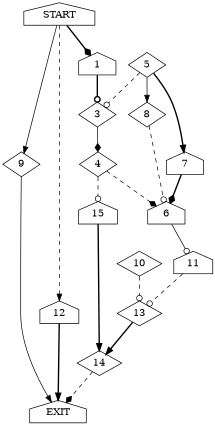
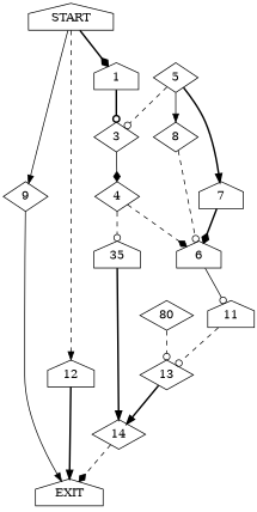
  digraph {
    node [shape=house]
    edge [arrowhead=normal style=dashed]
    n1 [label=START]
    1
    9 [shape=diamond]
    12
    3 [shape=diamond]
    n6 [label=EXIT]
-   15
+   15 [label=35]
    14 [shape=diamond]
    4 [shape=diamond]
    6
    5 [shape=diamond]
    7
    8 [shape=diamond]
    11
-   10 [shape=diamond]
+   10 [shape=diamond label=80]
    13 [shape=diamond]
    n1 -> 1 [arrowhead=diamond style=bold]
    n1 -> 9 [style=solid]
    n1 -> 12
    1 -> 3 [arrowhead=odot style=bold]
    9 -> n6 [style=solid]
    12 -> n6 [style=bold]
    3 -> 4 [arrowhead=diamond style=solid]
    15 -> 14 [style=bold]
    14 -> n6 [arrowhead=diamond]
    4 -> 15 [arrowhead=odot]
    4 -> 6 [arrowhead=diamond]
    6 -> 11 [arrowhead=odot style=solid]
    5 -> 3 [arrowhead=odot]
    5 -> 7 [style=bold]
    5 -> 8 [style=solid]
    7 -> 6 [arrowhead=diamond style=bold]
    8 -> 6 [arrowhead=odot]
    11 -> 13 [arrowhead=odot]
    10 -> 13 [arrowhead=odot]
    13 -> 14 [style=bold]
  }
